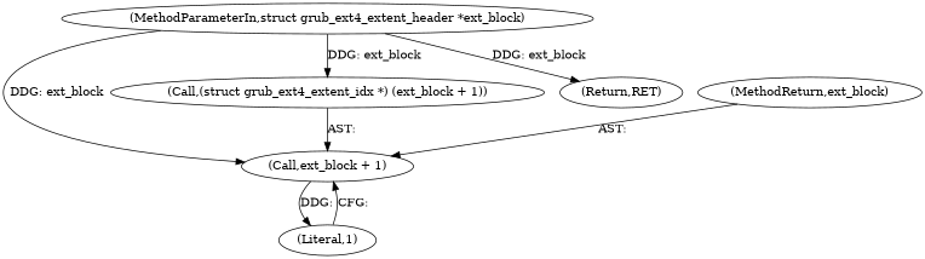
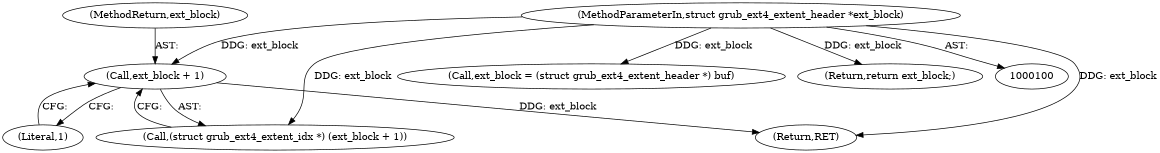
  digraph {
    n1 [label="(Call,ext_block + 1)"]
    n2 [label="(Call,(struct grub_ext4_extent_idx *) (ext_block + 1))"]
    n3 [label="(Return,RET)"]
    n4 [label="(Literal,1)"]
    n5 [label="(MethodParameterIn,struct grub_ext4_extent_header *ext_block)"]
+   n6 [label="(Call,ext_block = (struct grub_ext4_extent_header *) buf)"]
+   n7 [label="(Return,return ext_block;)"]
+   1000100
    n9 [label="(MethodReturn,ext_block)"]
-   n1 -> n4 [label="DDG: "]
-   n2 -> n1 [label="AST: "]
+   n1 -> n2 [label="AST: "]
+   n1 -> n3 [label="DDG: ext_block"]
+   n1 -> n4 [label="CFG: "]
+   n2 -> n1 [label="CFG: "]
    n4 -> n1 [label="CFG: "]
    n5 -> n1 [label="DDG: ext_block"]
    n5 -> n2 [label="DDG: ext_block"]
    n5 -> n3 [label="DDG: ext_block"]
+   n5 -> n6 [label="DDG: ext_block"]
+   n5 -> n7 [label="DDG: ext_block"]
+   n5 -> 1000100 [label="AST: "]
    n9 -> n1 [label="AST: "]
  }
